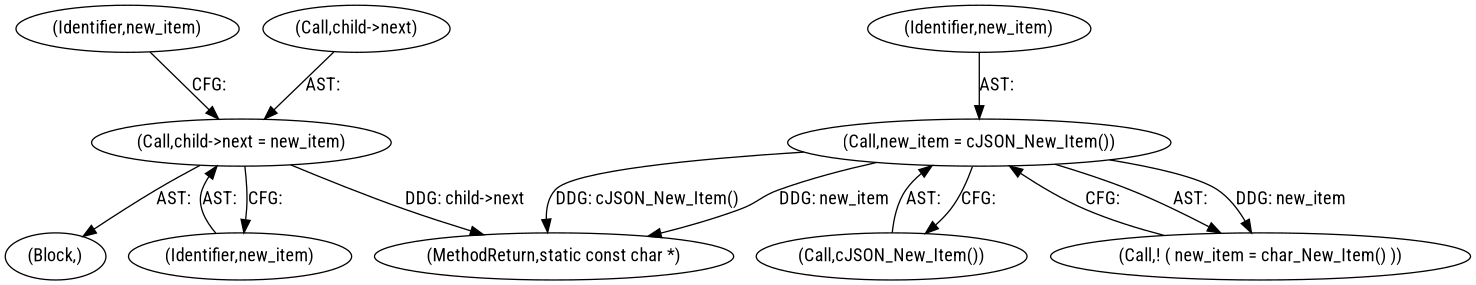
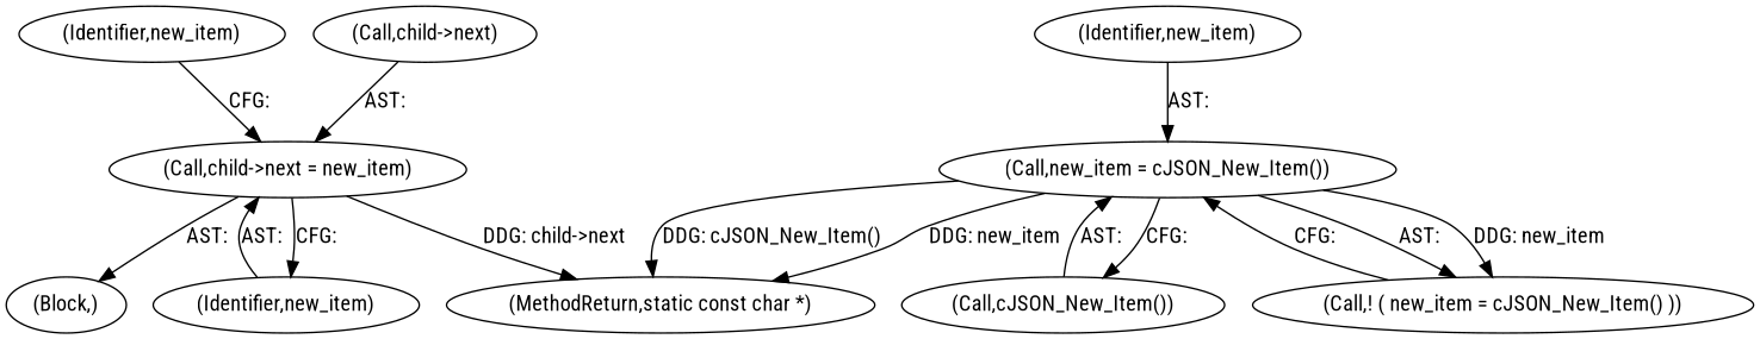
  digraph {
    fontname="Roboto Condensed"
    node [fontname="Roboto Condensed"]
    edge [fontname="Roboto Condensed"]
    n1 [label="(Call,child->next = new_item)"]
    n2 [label="(MethodReturn,static const char *)"]
    n3 [label="(Identifier,new_item)"]
    n4 [label="(Block,)"]
    n5 [label="(Call,new_item = cJSON_New_Item())"]
-   n6 [label="(Call,! ( new_item = char_New_Item() ))"]
+   n6 [label="(Call,! ( new_item = cJSON_New_Item() ))"]
    n7 [label="(Call,cJSON_New_Item())"]
    n8 [label="(Identifier,new_item)"]
    n9 [label="(Identifier,new_item)"]
    n10 [label="(Call,child->next)"]
    n1 -> n2 [label="DDG: child->next"]
    n1 -> n3 [label="CFG: "]
    n1 -> n4 [label="AST: "]
    n3 -> n1 [label="AST: "]
    n5 -> n2 [label="DDG: cJSON_New_Item()"]
    n5 -> n2 [label="DDG: new_item"]
    n5 -> n6 [label="AST: "]
    n5 -> n6 [label="DDG: new_item"]
    n5 -> n7 [label="CFG: "]
    n6 -> n5 [label="CFG: "]
    n7 -> n5 [label="AST: "]
    n8 -> n1 [label="CFG: "]
    n9 -> n5 [label="AST: "]
    n10 -> n1 [label="AST: "]
  }
